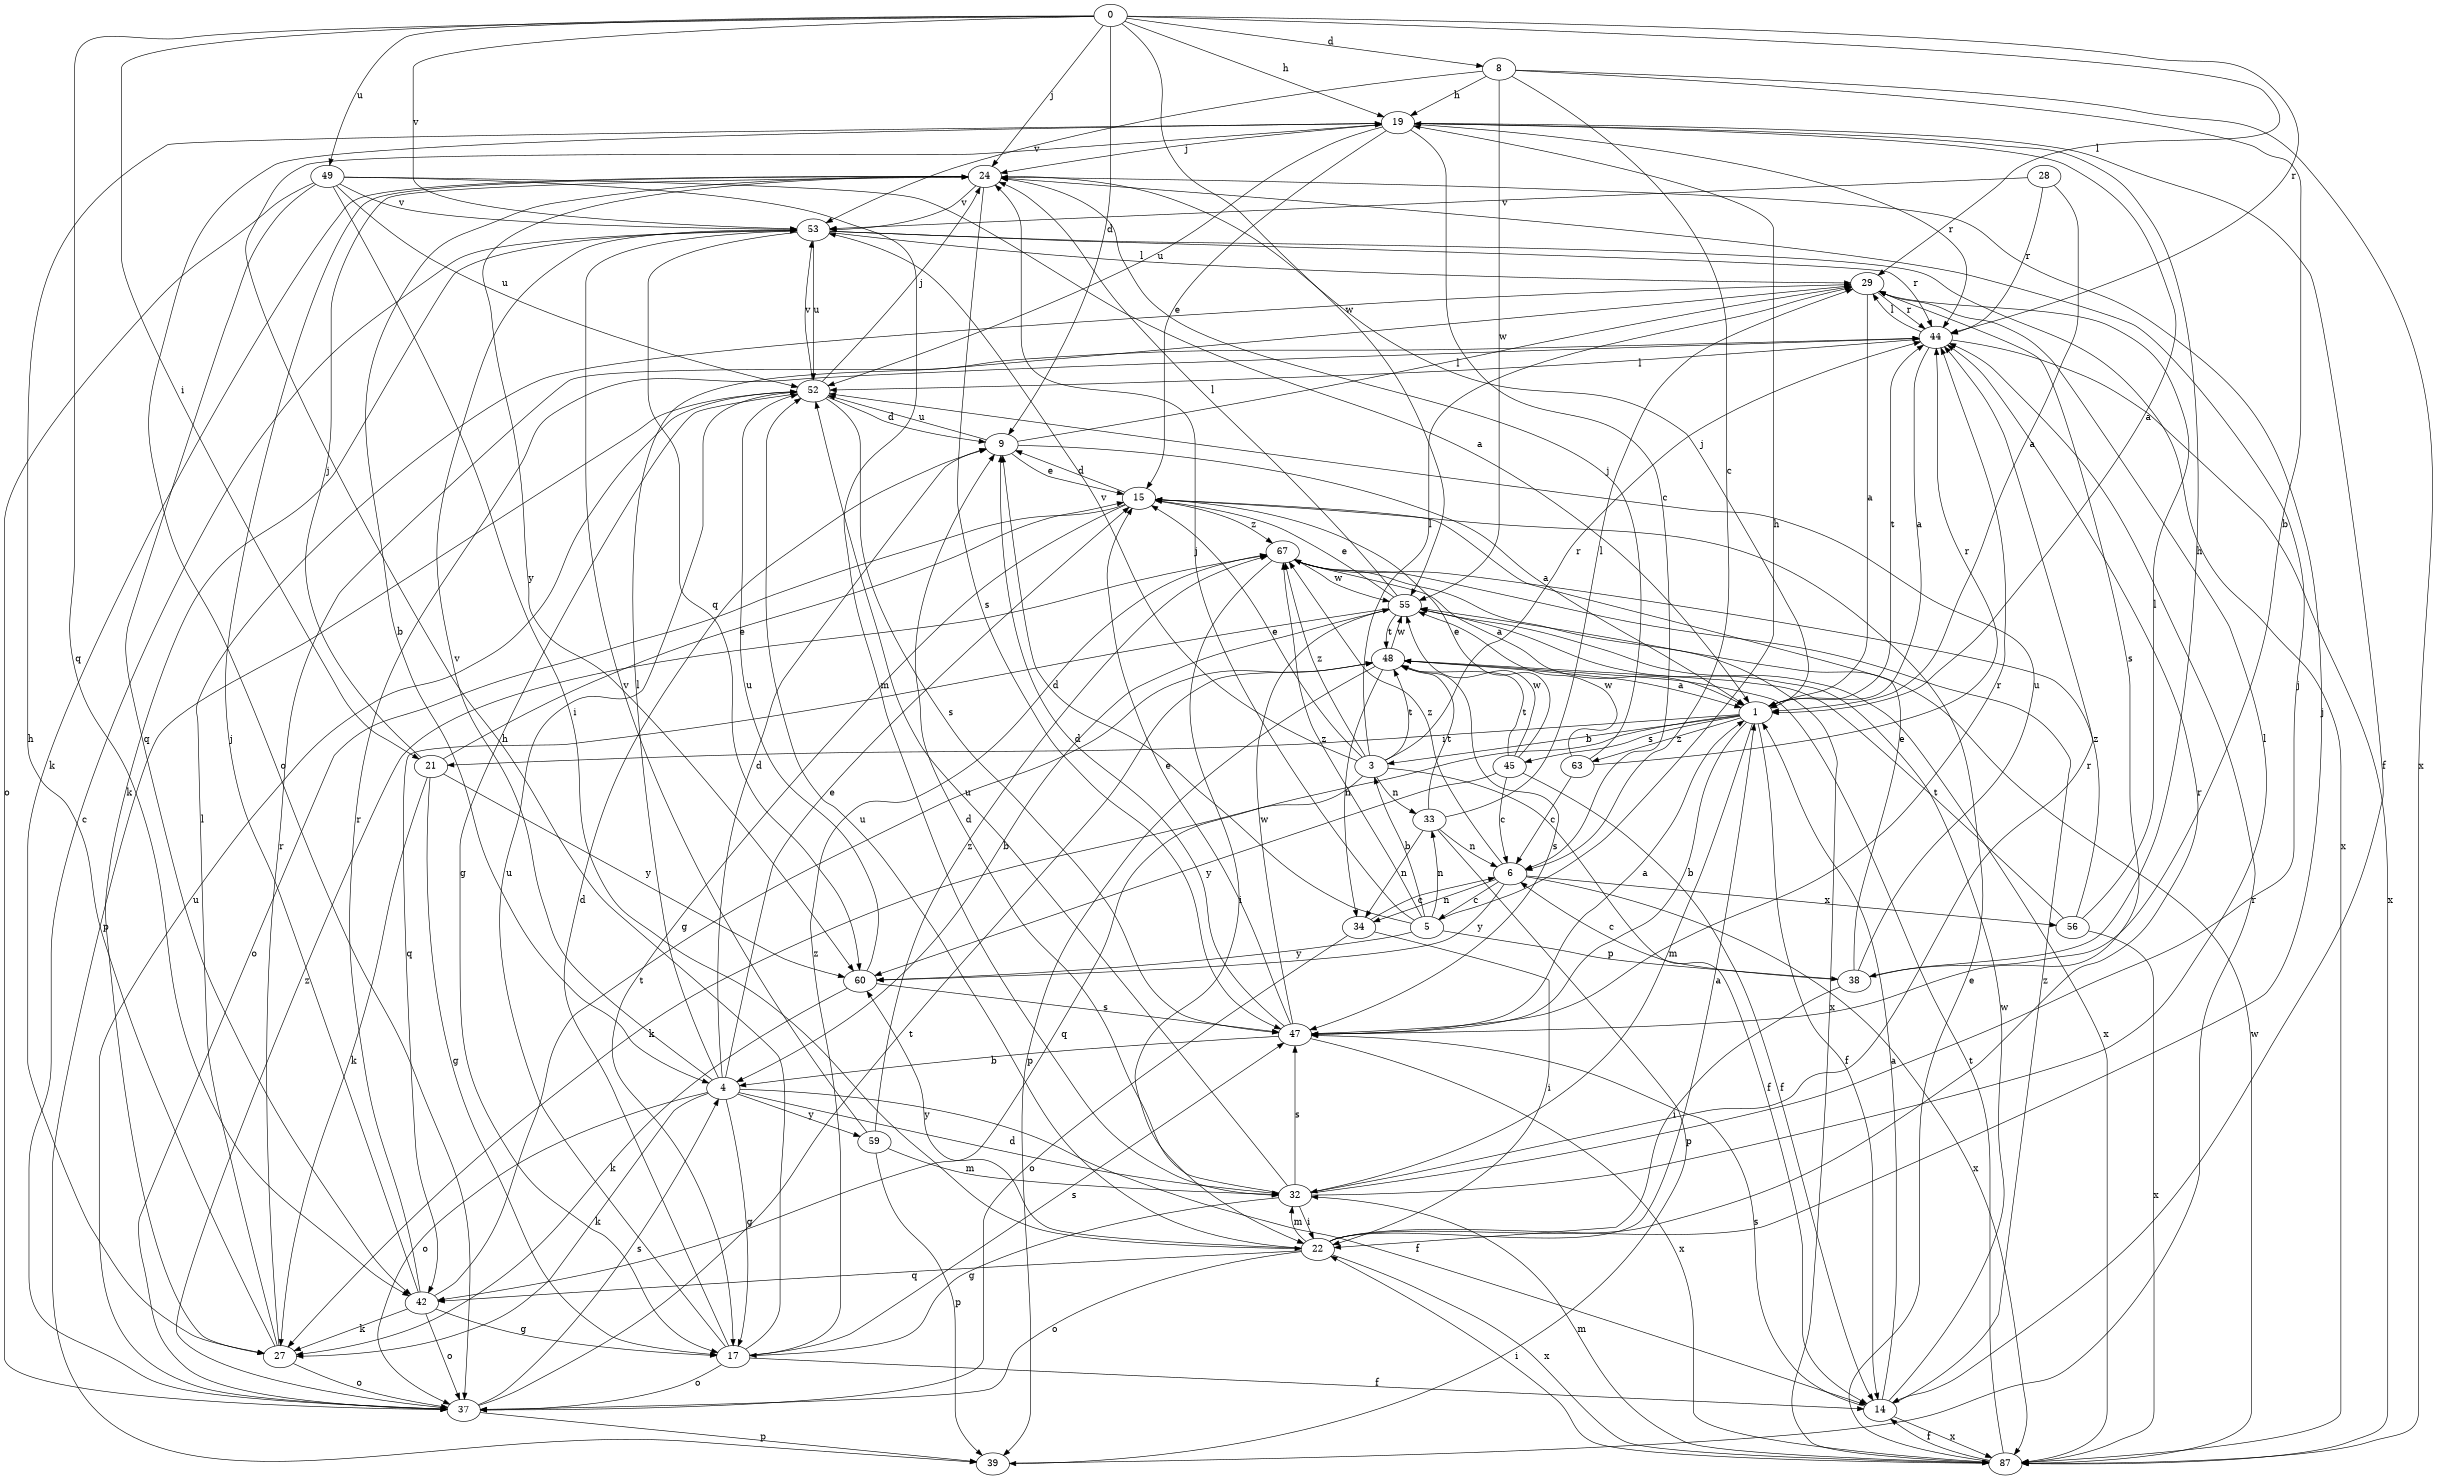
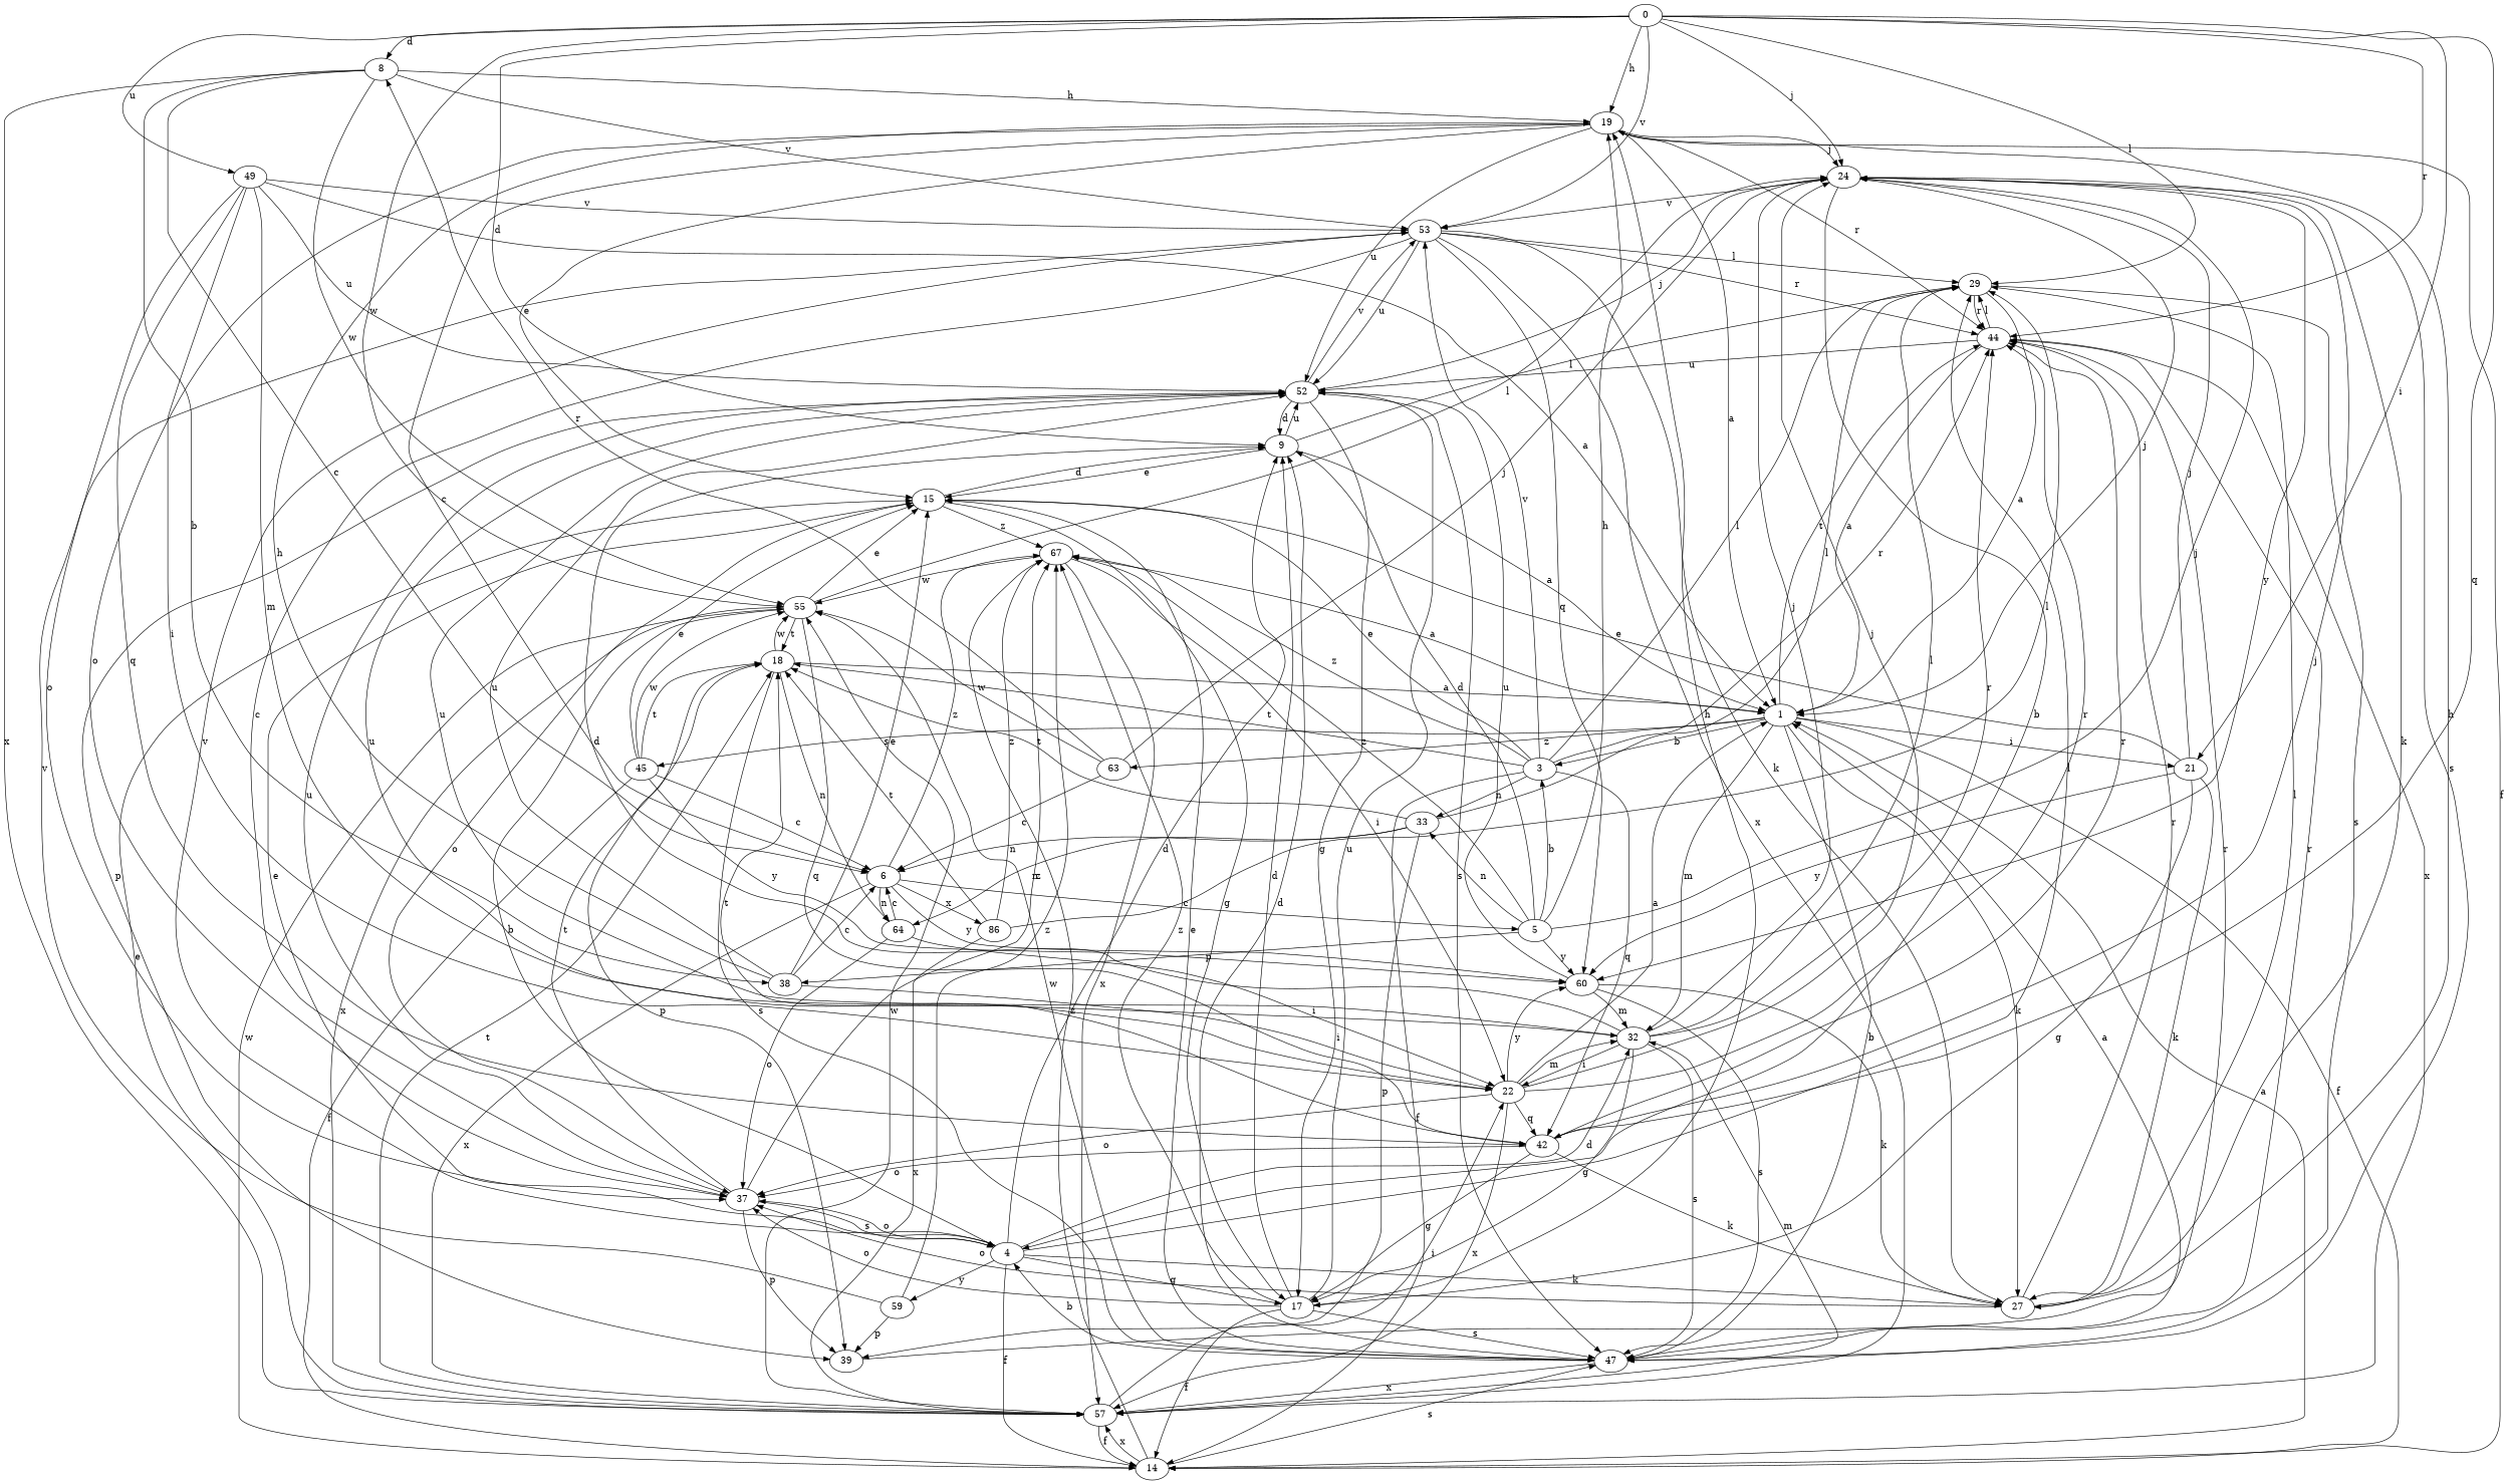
  strict digraph {
    0
    8
    9
    19
    21
    24
    29
    42
    44
    49
    53
    55
    38
    6
-   57 [label=87]
+   57
    1
    n17 [label=15]
    52
    14
    37
    27
    17
    60
    47
    4
-   28
-   48
+   48 [label=18]
    32
    22
    3
    45
    63
    33
    n34 [label=67]
-   34
+   34 [label=64]
    39
    59
    5
-   56
+   56 [label=86]
    0 -> 8 [label=d]
    0 -> 9 [label=d]
    0 -> 19 [label=h]
    0 -> 21 [label=i]
    0 -> 24 [label=j]
    0 -> 29 [label=l]
    0 -> 42 [label=q]
    0 -> 44 [label=r]
    0 -> 49 [label=u]
    0 -> 53 [label=v]
    0 -> 55 [label=w]
    8 -> 19 [label=h]
    8 -> 53 [label=v]
    8 -> 55 [label=w]
    8 -> 38 [label=b]
    8 -> 6 [label=c]
    8 -> 57 [label=x]
    9 -> 29 [label=l]
    9 -> 1 [label=a]
    9 -> n17 [label=e]
    9 -> 52 [label=u]
    19 -> 24 [label=j]
    19 -> 44 [label=r]
    19 -> 6 [label=c]
    19 -> 1 [label=a]
    19 -> n17 [label=e]
    19 -> 52 [label=u]
    19 -> 14 [label=f]
    19 -> 37 [label=o]
    21 -> 24 [label=j]
    21 -> n17 [label=e]
    21 -> 27 [label=k]
    21 -> 17 [label=g]
    21 -> 60 [label=y]
    24 -> 53 [label=v]
    24 -> 1 [label=j]
    24 -> 27 [label=k]
    24 -> 60 [label=y]
    24 -> 47 [label=s]
    24 -> 4 [label=b]
    29 -> 44 [label=r]
    29 -> 1 [label=a]
    29 -> 47 [label=s]
    42 -> 24 [label=j]
    42 -> 44 [label=r]
    42 -> 37 [label=o]
    42 -> 27 [label=k]
    42 -> 17 [label=g]
    42 -> 48 [label=t]
    44 -> 29 [label=l]
    44 -> 57 [label=x]
    44 -> 1 [label=a]
-   44 -> 52 [label=l]
+   44 -> 52 [label=u]
    49 -> 42 [label=q]
    49 -> 53 [label=v]
    49 -> 1 [label=a]
    49 -> 52 [label=u]
    49 -> 37 [label=o]
    49 -> 32 [label=m]
    49 -> 22 [label=i]
    53 -> 29 [label=l]
    53 -> 44 [label=r]
    53 -> 57 [label=x]
    53 -> 52 [label=u]
    53 -> 37 [label=c]
    53 -> 27 [label=k]
    53 -> 60 [label=q]
    55 -> 24 [label=l]
    55 -> 42 [label=q]
    55 -> 57 [label=x]
    55 -> n17 [label=e]
    55 -> 4 [label=b]
    55 -> 48 [label=t]
    38 -> 19 [label=h]
    38 -> 6 [label=c]
    38 -> n17 [label=e]
    38 -> 52 [label=u]
    38 -> 22 [label=i]
    6 -> 57 [label=x]
    6 -> 60 [label=y]
    6 -> n34 [label=z]
    6 -> 34 [label=n]
    6 -> 5 [label=c]
    6 -> 56 [label=x]
    57 -> 55 [label=w]
    57 -> n17 [label=e]
    57 -> 14 [label=f]
    57 -> 48 [label=t]
    57 -> 32 [label=m]
    57 -> 22 [label=i]
    1 -> 21 [label=i]
    1 -> 44 [label=t]
    1 -> 14 [label=f]
    1 -> 27 [label=k]
    1 -> 47 [label=b]
    1 -> 32 [label=m]
    1 -> 3 [label=b]
    1 -> 45 [label=s]
    1 -> 63 [label=z]
    n17 -> 9 [label=d]
    n17 -> 37 [label=o]
    n17 -> 17 [label=g]
    n17 -> n34 [label=z]
    52 -> 9 [label=d]
    52 -> 24 [label=j]
    52 -> 53 [label=v]
    52 -> 17 [label=g]
    52 -> 47 [label=s]
    52 -> 39 [label=p]
    14 -> 55 [label=w]
    14 -> 57 [label=x]
    14 -> 1 [label=a]
    14 -> 47 [label=s]
    14 -> n34 [label=z]
    37 -> 52 [label=u]
    37 -> 4 [label=s]
    37 -> 48 [label=t]
    37 -> n34 [label=z]
    37 -> 39 [label=p]
    27 -> 19 [label=h]
    27 -> 29 [label=l]
    27 -> 44 [label=r]
    27 -> 37 [label=o]
    17 -> 9 [label=d]
    17 -> 19 [label=h]
    17 -> 52 [label=u]
    17 -> 14 [label=f]
    17 -> 37 [label=o]
    17 -> 47 [label=s]
    17 -> n34 [label=z]
    60 -> 52 [label=u]
    60 -> 27 [label=k]
    60 -> 47 [label=s]
    47 -> 9 [label=d]
    47 -> 44 [label=r]
    47 -> 55 [label=w]
    47 -> 57 [label=x]
    47 -> 1 [label=a]
    47 -> n17 [label=e]
    47 -> 4 [label=b]
    4 -> 9 [label=d]
    4 -> 29 [label=l]
    4 -> 53 [label=v]
    4 -> n17 [label=e]
    4 -> 14 [label=f]
    4 -> 37 [label=o]
    4 -> 27 [label=k]
    4 -> 17 [label=g]
    4 -> 32 [label=d]
    4 -> 59 [label=y]
-   28 -> 44 [label=r]
-   28 -> 53 [label=v]
-   28 -> 1 [label=a]
    48 -> 55 [label=w]
    48 -> 1 [label=a]
    48 -> 47 [label=s]
    48 -> 34 [label=n]
    48 -> 39 [label=p]
    32 -> 9 [label=d]
    32 -> 24 [label=j]
    32 -> 29 [label=l]
    32 -> 44 [label=r]
    32 -> 52 [label=u]
    32 -> 17 [label=g]
    32 -> 47 [label=s]
    32 -> 22 [label=i]
    22 -> 24 [label=j]
    22 -> 42 [label=q]
    22 -> 44 [label=r]
    22 -> 57 [label=x]
    22 -> 1 [label=a]
    22 -> 52 [label=u]
    22 -> 37 [label=o]
    22 -> 60 [label=y]
    22 -> 32 [label=m]
    3 -> 29 [label=l]
    3 -> 42 [label=q]
    3 -> 44 [label=r]
    3 -> 53 [label=v]
    3 -> n17 [label=e]
    3 -> 14 [label=f]
    3 -> 48 [label=t]
    3 -> 33 [label=n]
    3 -> n34 [label=z]
    45 -> 55 [label=w]
    45 -> 6 [label=c]
    45 -> n17 [label=e]
    45 -> 14 [label=f]
    45 -> 60 [label=y]
    45 -> 48 [label=t]
    63 -> 24 [label=j]
-   63 -> 44 [label=r]
+   63 -> 8 [label=r]
    63 -> 55 [label=w]
    63 -> 6 [label=c]
    33 -> 29 [label=l]
    33 -> 6 [label=n]
    33 -> 48 [label=t]
    33 -> 34 [label=n]
    33 -> 39 [label=p]
    n34 -> 55 [label=w]
    n34 -> 57 [label=x]
    n34 -> 1 [label=a]
    n34 -> 22 [label=i]
    34 -> 6 [label=c]
    34 -> 37 [label=o]
    34 -> 22 [label=i]
    39 -> 44 [label=r]
    59 -> 53 [label=v]
-   59 -> 32 [label=m]
+   60 -> 32 [label=m]
    59 -> n34 [label=z]
    59 -> 39 [label=p]
    5 -> 9 [label=d]
    5 -> 19 [label=h]
    5 -> 24 [label=j]
    5 -> 38 [label=p]
    5 -> 60 [label=y]
    5 -> 3 [label=b]
    5 -> 33 [label=n]
    5 -> n34 [label=z]
    56 -> 29 [label=l]
    56 -> 57 [label=x]
    56 -> 48 [label=t]
    56 -> n34 [label=z]
  }
